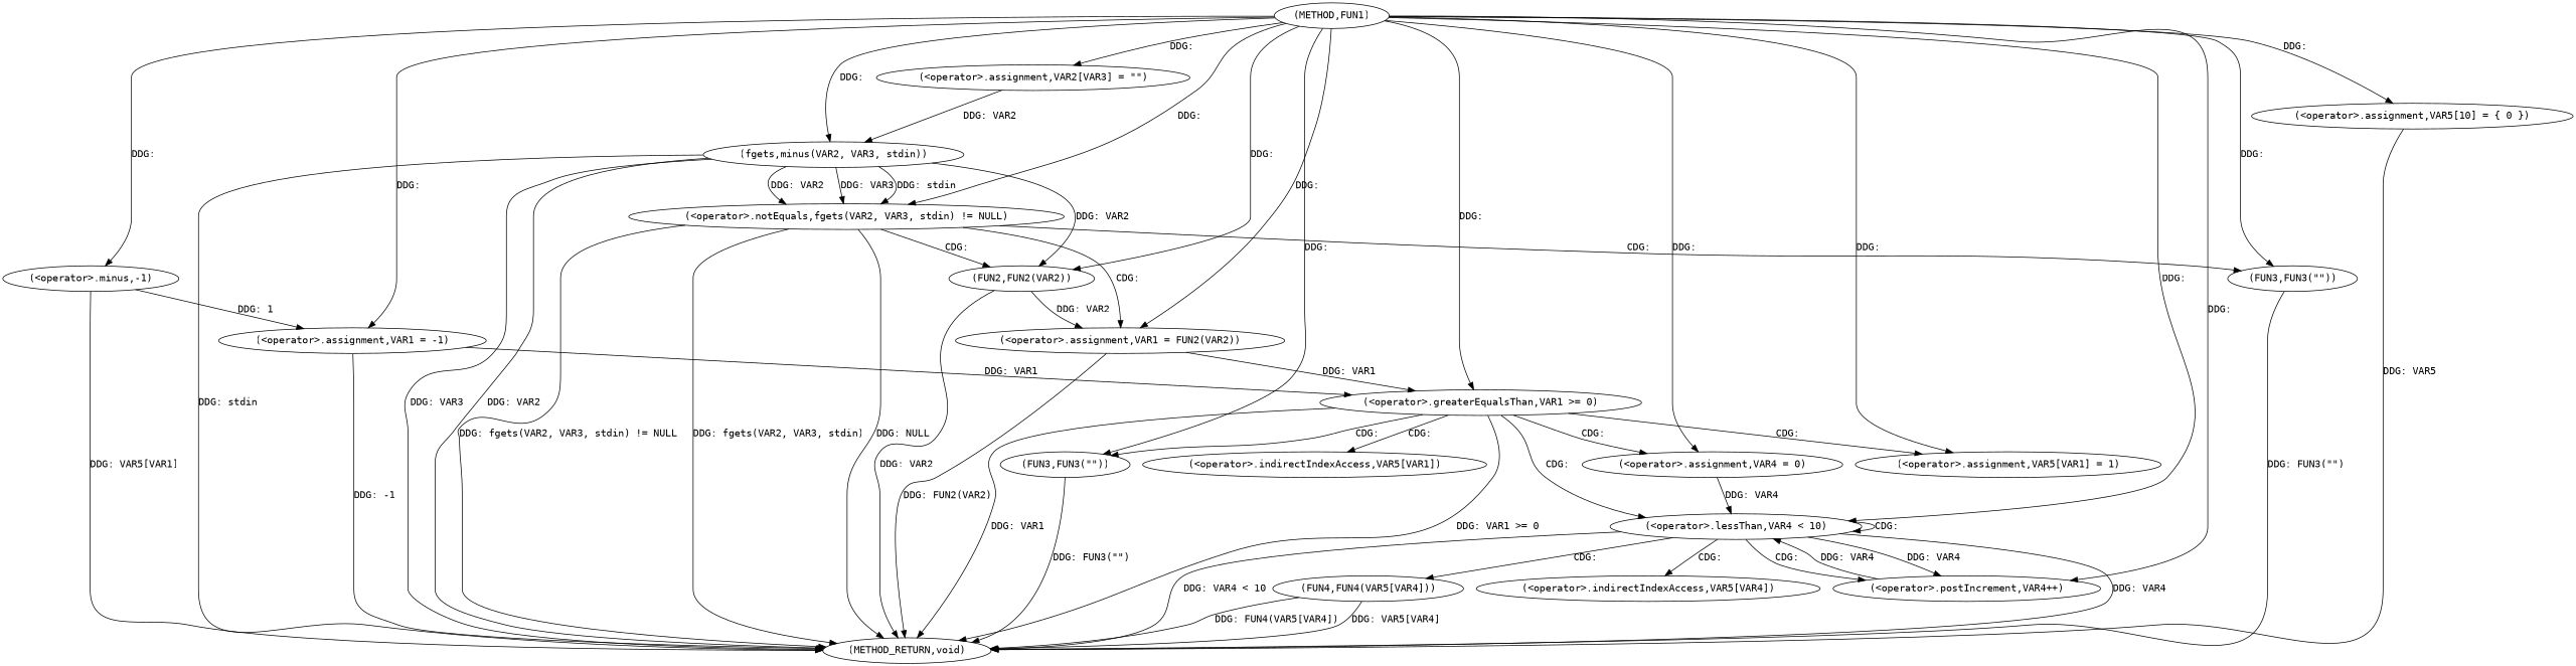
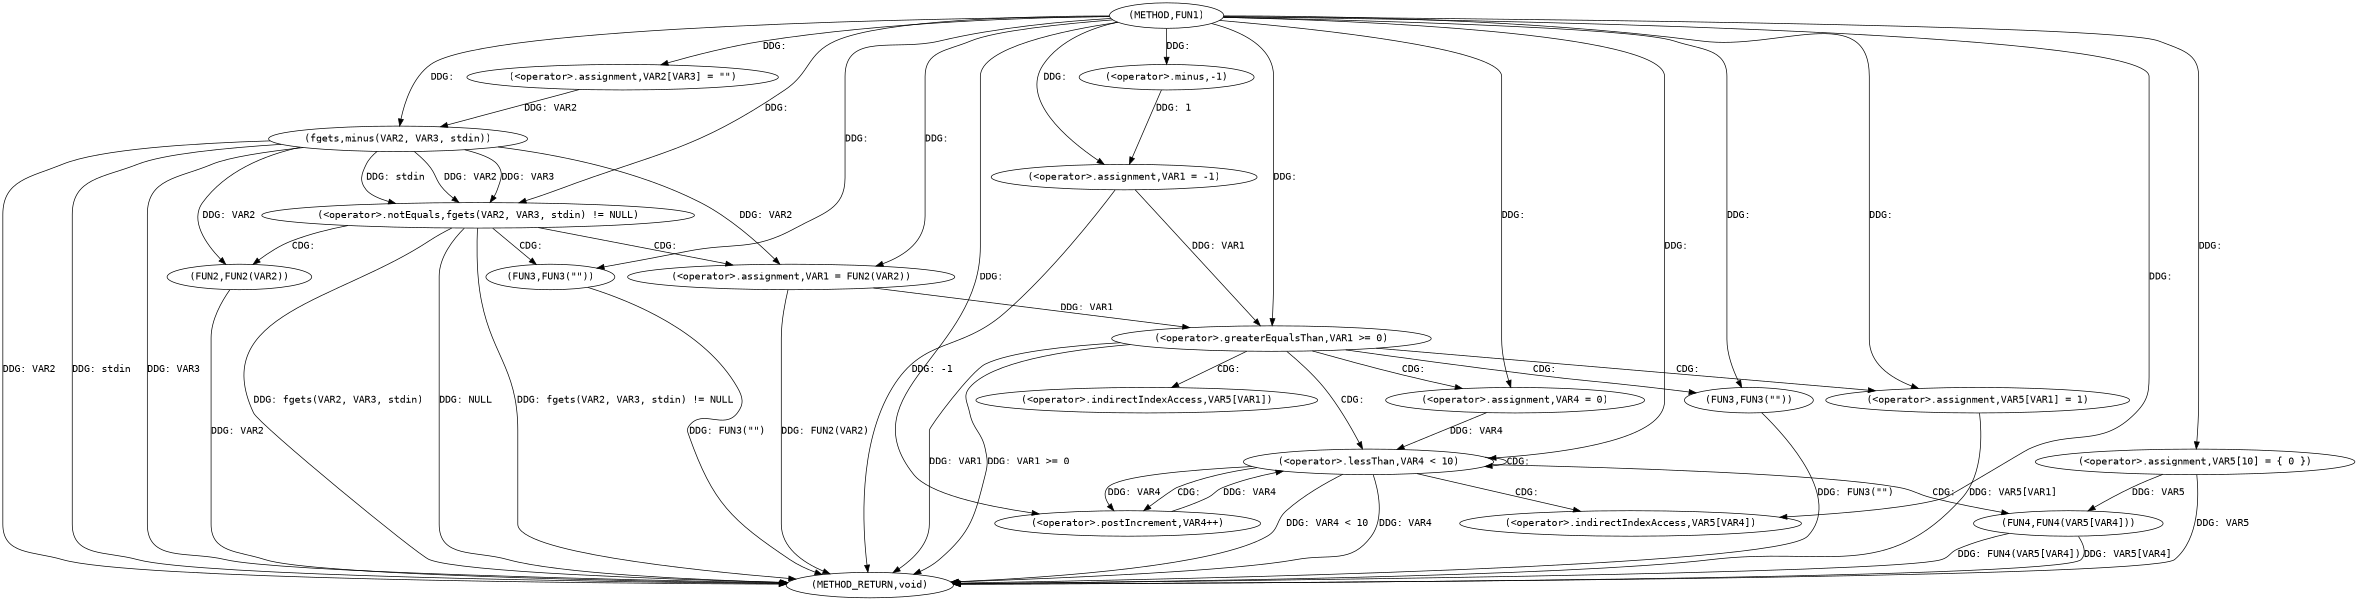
  digraph {
    fontname="DejaVu Sans Mono"
    node [fontname="DejaVu Sans Mono"]
    edge [fontname="DejaVu Sans Mono"]
    n1 [label="(METHOD,FUN1)"]
    n2 [label="(<operator>.assignment,VAR1 = -1)"]
    n3 [label="(<operator>.minus,-1)"]
    n4 [label="(<operator>.assignment,VAR2[VAR3] = \"\")"]
    n5 [label="(<operator>.notEquals,fgets(VAR2, VAR3, stdin) != NULL)"]
    n6 [label="(fgets,minus(VAR2, VAR3, stdin))"]
    n7 [label="(<operator>.assignment,VAR1 = FUN2(VAR2))"]
    n8 [label="(FUN2,FUN2(VAR2))"]
    n9 [label="(FUN3,FUN3(\"\"))"]
    n10 [label="(<operator>.assignment,VAR5[10] = { 0 })"]
    n11 [label="(<operator>.greaterEqualsThan,VAR1 >= 0)"]
    n12 [label="(<operator>.assignment,VAR5[VAR1] = 1)"]
    n13 [label="(<operator>.assignment,VAR4 = 0)"]
    n14 [label="(<operator>.lessThan,VAR4 < 10)"]
    n15 [label="(<operator>.postIncrement,VAR4++)"]
    n16 [label="(FUN3,FUN3(\"\"))"]
    n17 [label="(METHOD_RETURN,void)"]
    n18 [label="(FUN4,FUN4(VAR5[VAR4]))"]
    n19 [label="(<operator>.indirectIndexAccess,VAR5[VAR1])"]
    n20 [label="(<operator>.indirectIndexAccess,VAR5[VAR4])"]
    n1 -> n2 [label="DDG: "]
    n1 -> n3 [label="DDG: "]
    n1 -> n4 [label="DDG: "]
    n1 -> n5 [label="DDG: "]
    n1 -> n6 [label="DDG: "]
    n1 -> n7 [label="DDG: "]
-   n1 -> n8 [label="DDG: "]
+   n1 -> n20 [label="DDG: "]
    n1 -> n9 [label="DDG: "]
    n1 -> n10 [label="DDG: "]
    n1 -> n11 [label="DDG: "]
    n1 -> n12 [label="DDG: "]
    n1 -> n13 [label="DDG: "]
    n1 -> n14 [label="DDG: "]
    n1 -> n15 [label="DDG: "]
    n1 -> n16 [label="DDG: "]
    n2 -> n11 [label="DDG: VAR1"]
    n2 -> n17 [label="DDG: -1"]
    n3 -> n2 [label="DDG: 1"]
    n4 -> n6 [label="DDG: VAR2"]
    n5 -> n7 [label="CDG: "]
    n5 -> n8 [label="CDG: "]
    n5 -> n9 [label="CDG: "]
    n5 -> n17 [label="DDG: fgets(VAR2, VAR3, stdin)"]
    n5 -> n17 [label="DDG: NULL"]
    n5 -> n17 [label="DDG: fgets(VAR2, VAR3, stdin) != NULL"]
    n6 -> n5 [label="DDG: VAR2"]
    n6 -> n5 [label="DDG: VAR3"]
    n6 -> n5 [label="DDG: stdin"]
    n6 -> n8 [label="DDG: VAR2"]
    n6 -> n17 [label="DDG: VAR2"]
    n6 -> n17 [label="DDG: stdin"]
    n6 -> n17 [label="DDG: VAR3"]
    n7 -> n11 [label="DDG: VAR1"]
    n7 -> n17 [label="DDG: FUN2(VAR2)"]
-   n8 -> n7 [label="DDG: VAR2"]
+   n6 -> n7 [label="DDG: VAR2"]
    n8 -> n17 [label="DDG: VAR2"]
    n9 -> n17 [label="DDG: FUN3(\"\")"]
    n10 -> n17 [label="DDG: VAR5"]
+   n10 -> n18 [label="DDG: VAR5"]
    n11 -> n12 [label="CDG: "]
    n11 -> n13 [label="CDG: "]
    n11 -> n14 [label="CDG: "]
    n11 -> n16 [label="CDG: "]
    n11 -> n17 [label="DDG: VAR1 >= 0"]
    n11 -> n17 [label="DDG: VAR1"]
    n11 -> n19 [label="CDG: "]
-   n3 -> n17 [label="DDG: VAR5[VAR1]"]
+   n12 -> n17 [label="DDG: VAR5[VAR1]"]
    n13 -> n14 [label="DDG: VAR4"]
    n14 -> n14 [label="CDG: "]
    n14 -> n15 [label="DDG: VAR4"]
    n14 -> n15 [label="CDG: "]
    n14 -> n17 [label="DDG: VAR4"]
    n14 -> n17 [label="DDG: VAR4 < 10"]
    n14 -> n18 [label="CDG: "]
    n14 -> n20 [label="CDG: "]
    n15 -> n14 [label="DDG: VAR4"]
    n16 -> n17 [label="DDG: FUN3(\"\")"]
    n18 -> n17 [label="DDG: FUN4(VAR5[VAR4])"]
    n18 -> n17 [label="DDG: VAR5[VAR4]"]
  }
